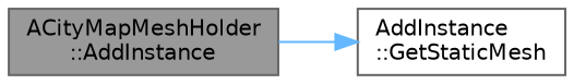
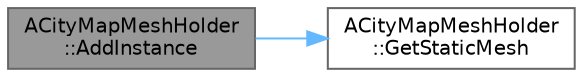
  digraph {
    rankdir=LR
    node [fontname=Helvetica fontsize=10 shape=box style=filled]
    n1 [color=gray40 fillcolor=grey60 fontcolor=black height=0.2 label="ACityMapMeshHolder\l::AddInstance" width=0.4]
-   n2 [color=grey40 fillcolor=white height=0.2 label="AddInstance\l::GetStaticMesh" width=0.4]
+   n2 [color=grey40 fillcolor=white height=0.2 label="ACityMapMeshHolder\l::GetStaticMesh" width=0.4]
    n1 -> n2 [color=steelblue1 fontname=Helvetica fontsize=10 labelfontname=Helvetica labelfontsize=10 style=solid]
  }
